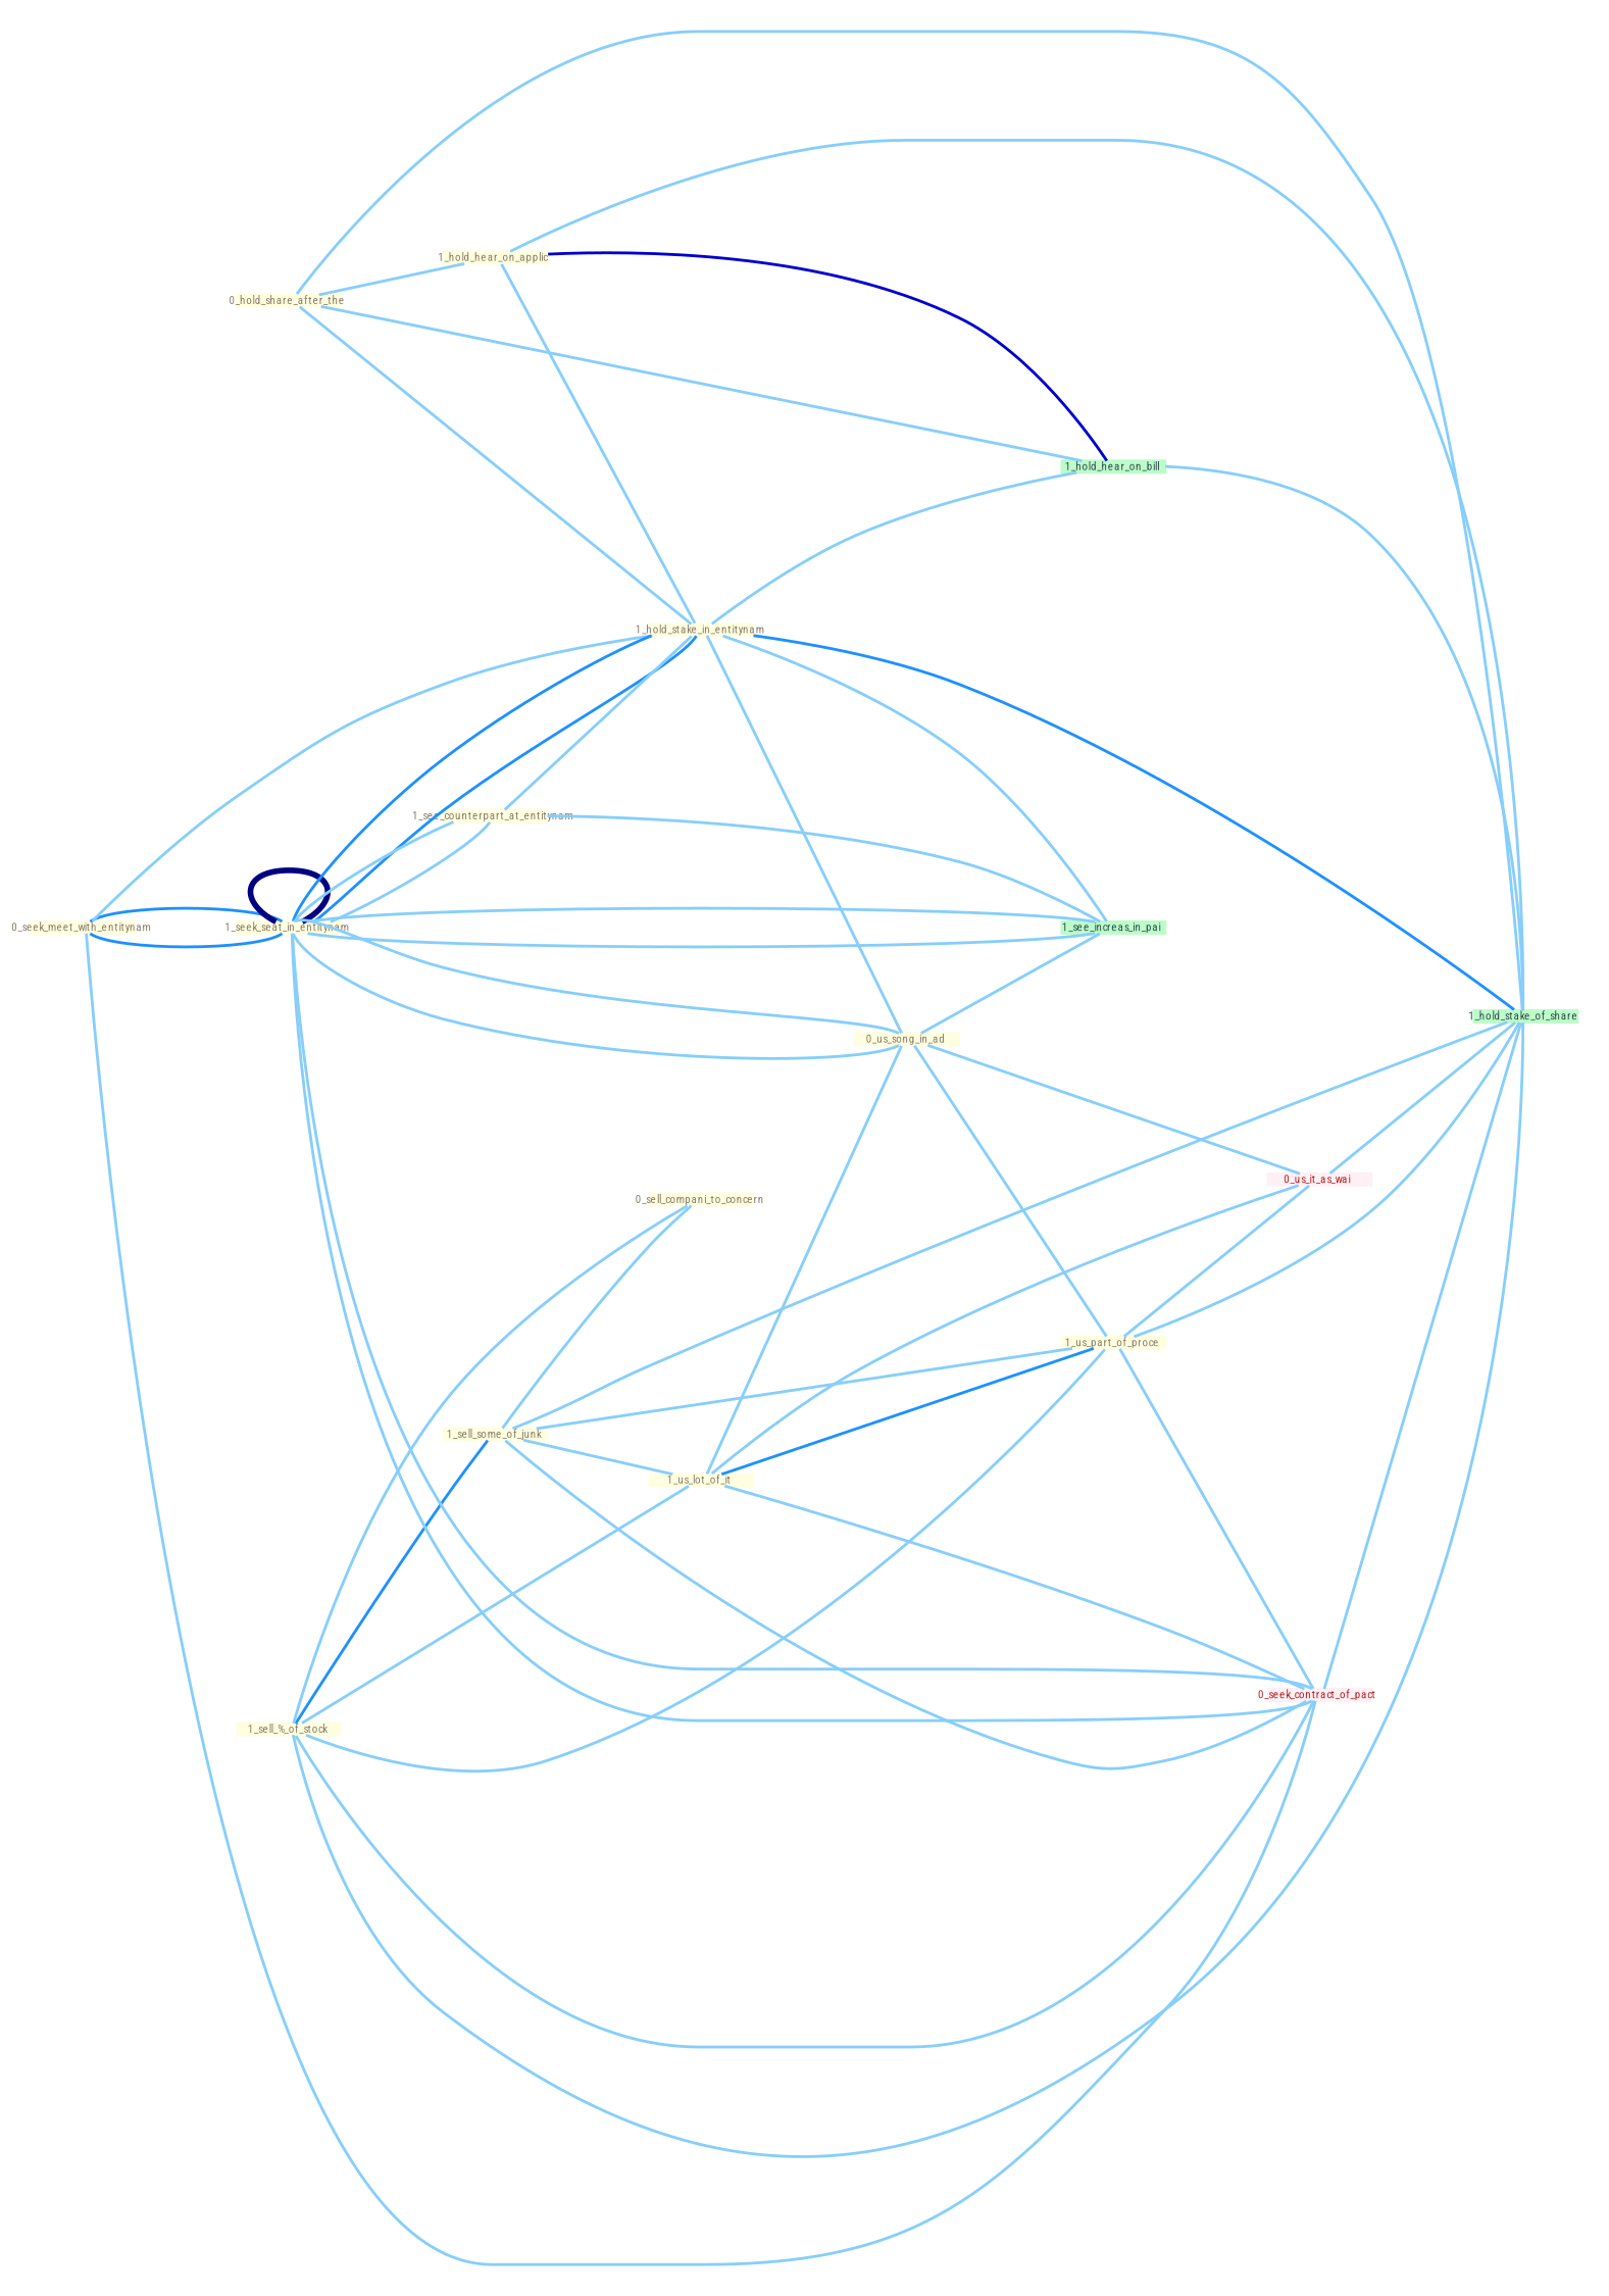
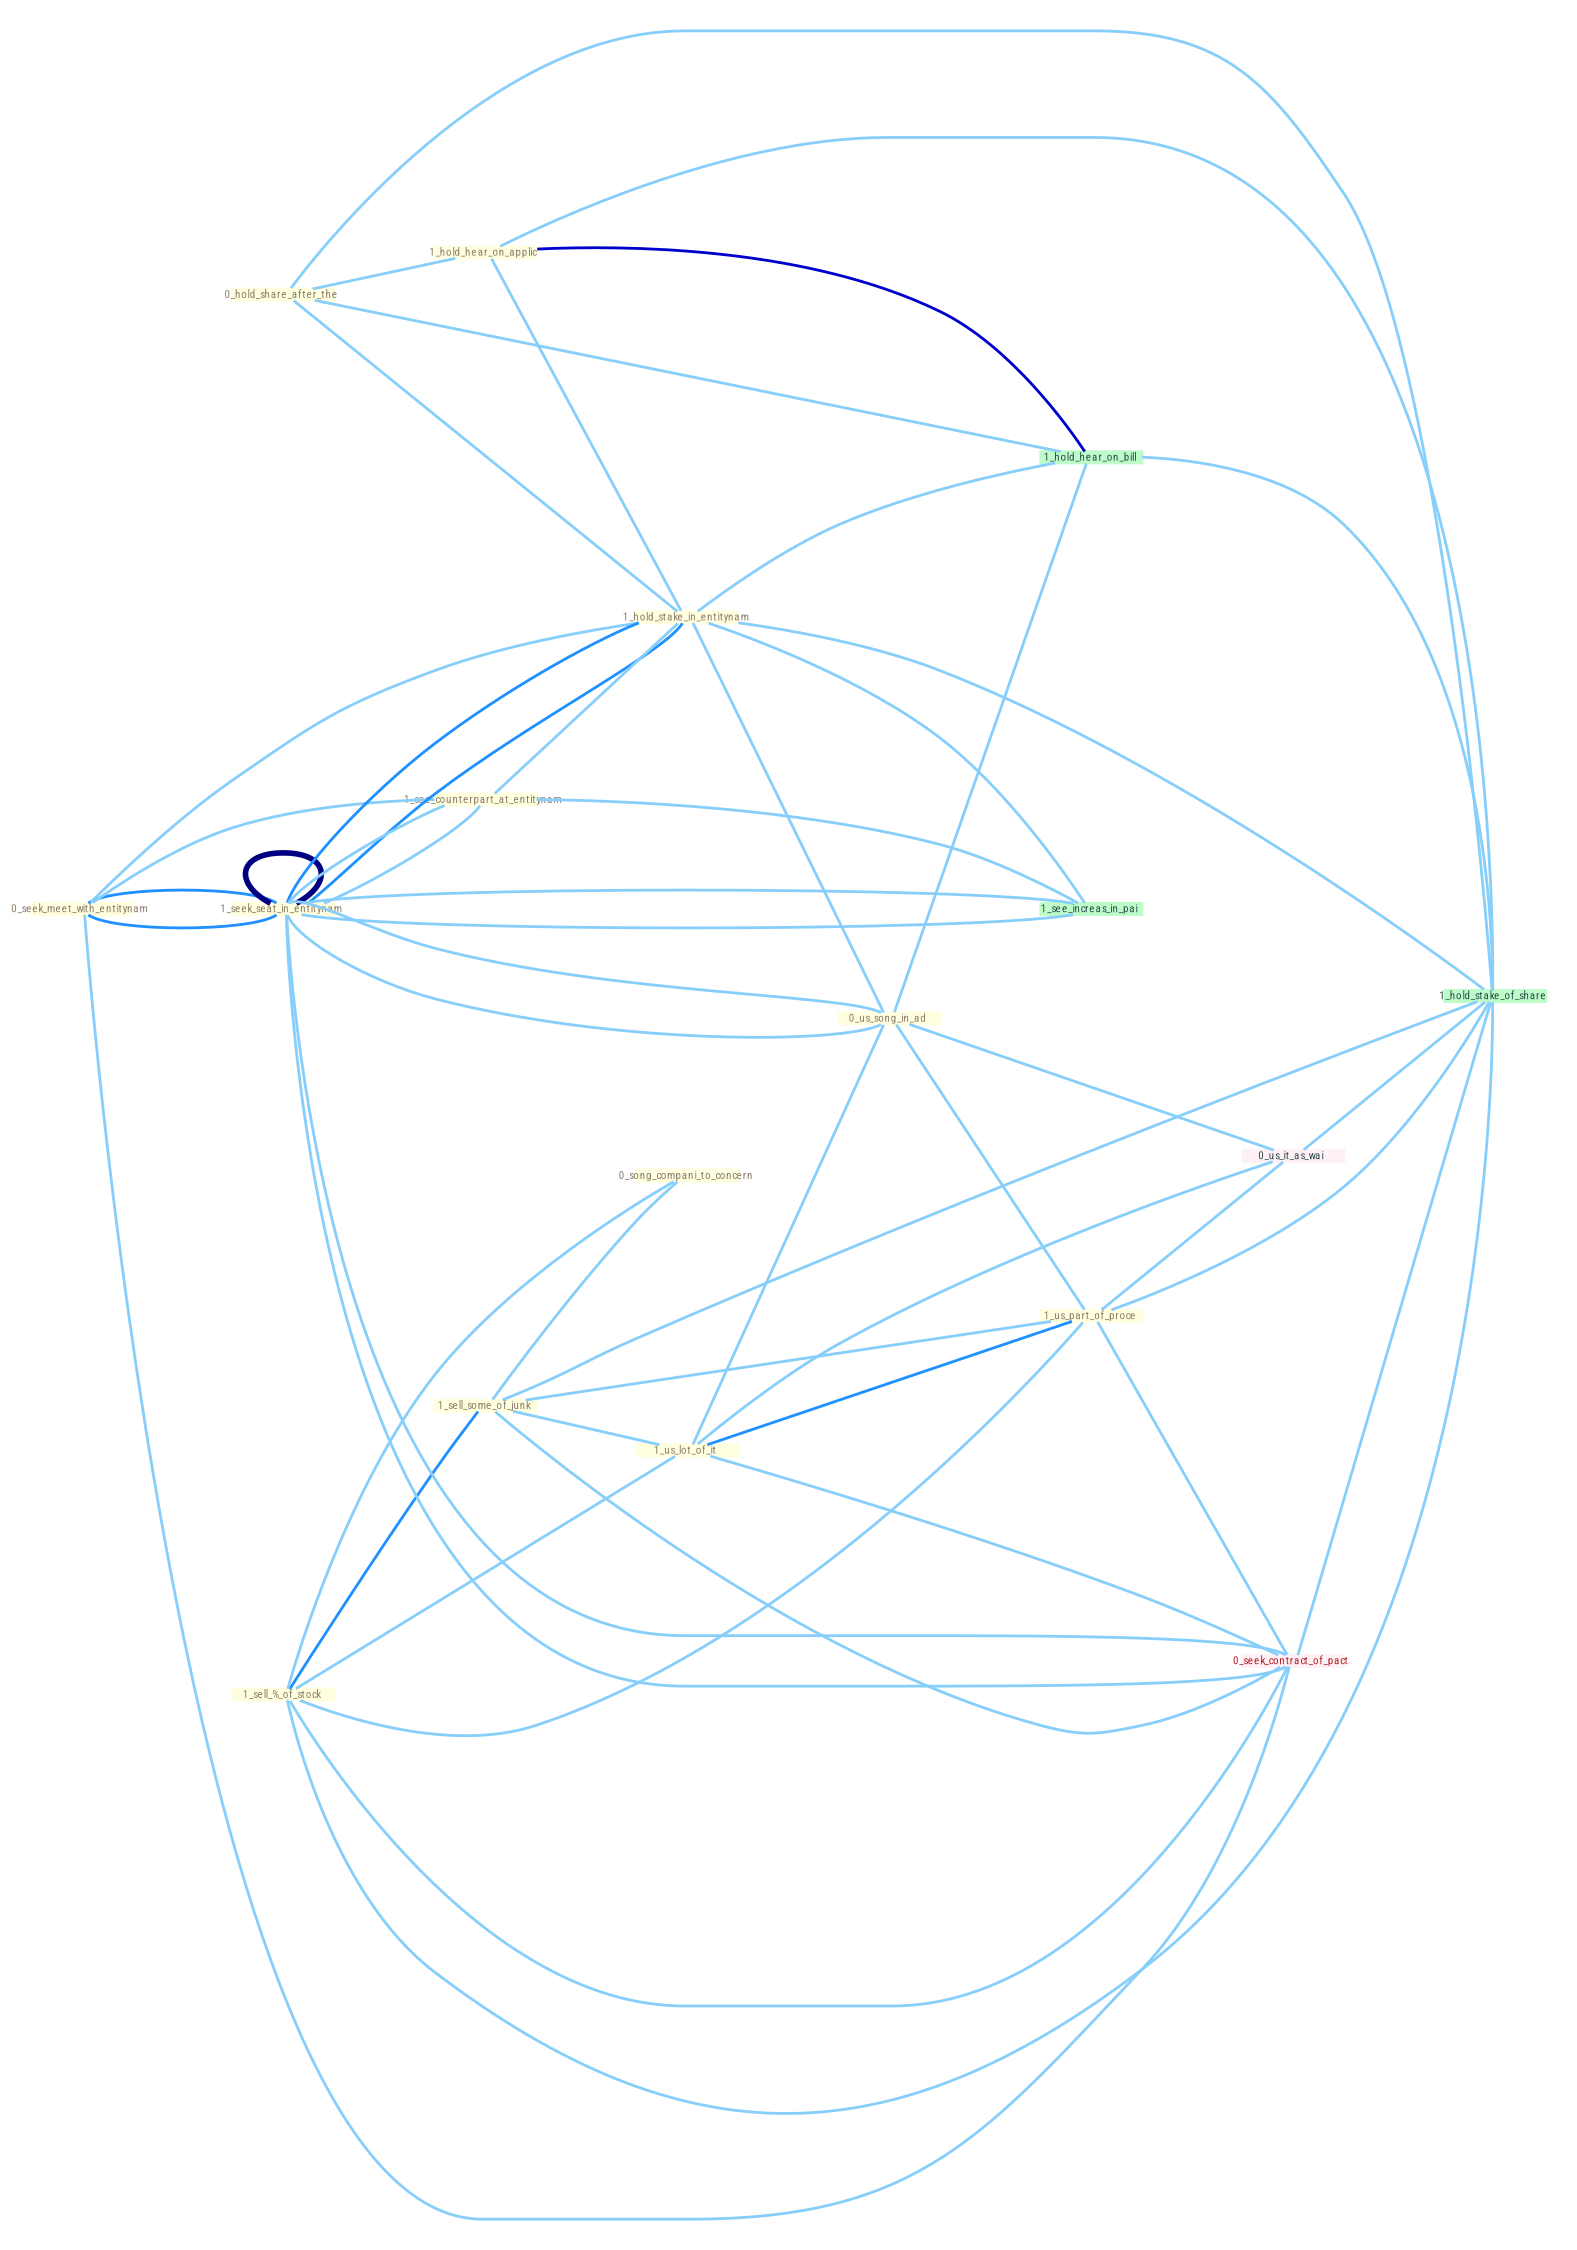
  graph {
    fontname="Roboto Condensed"
    rankdir=LR
    node [color="#ffffe0" fixedsize=true fontcolor="#8b7d6b" fontname="Roboto Condensed" fontsize=4 shape=polygon style=filled]
    edge [color="#87cefa" fontname="Roboto Condensed" w=1]
    "0_hold_share_after_the " [height=.06 width=.5]
    "1_sell_%_of_stock " [height=.06 width=.5]
    "1_hold_hear_on_applic " [height=.06 width=.5]
    "0_seek_meet_with_entitynam " [height=.06 width=.5]
    "1_sell_some_of_junk " [height=.06 width=.5]
    "1_seek_seat_in_entitynam " [height=.06 width=.5]
    "1_see_counterpart_at_entitynam " [height=.06 width=.5]
    "1_us_lot_of_it " [height=.06 width=.5]
    "1_hold_stake_in_entitynam " [height=.06 width=.5]
    "0_us_song_in_ad " [height=.06 width=.5]
    "1_us_part_of_proce " [height=.06 width=.5]
-   "0_sell_compani_to_concern " [height=.06 width=.5]
+   "0_sell_compani_to_concern " [height=.06 width=.5 label="0_song_compani_to_concern"]
    "0_seek_contract_of_pact " [color="#fff0f5" fontcolor="#b22222" height=.06 width=.5]
-   "0_us_it_as_wai " [color="#fff0f5" fontcolor="#b22222" height=.06 width=.5]
+   "0_us_it_as_wai " [color="#fff0f5" fontcolor="#2f4f4f" height=.06 width=.5]
    "1_hold_hear_on_bill " [color="#BDFCC9" fontcolor="#2f4f4f" height=.06 width=.5]
    "1_hold_stake_of_share " [color="#BDFCC9" fontcolor="#2f4f4f" height=.06 width=.5]
    "1_see_increas_in_pai " [color="#BDFCC9" fontcolor="#2f4f4f" height=.06 width=.5]
    subgraph sub_1 {
      "0_hold_share_after_the "
      "1_sell_%_of_stock "
      "1_hold_hear_on_applic "
      "0_seek_meet_with_entitynam "
      "1_sell_some_of_junk "
      "1_seek_seat_in_entitynam "
      "1_see_counterpart_at_entitynam "
      "1_us_lot_of_it "
      "1_hold_stake_in_entitynam "
      "0_us_song_in_ad "
      "1_us_part_of_proce "
      "0_sell_compani_to_concern "
    }
    subgraph sub_2 {
      "0_seek_contract_of_pact "
      "0_us_it_as_wai "
    }
    "0_hold_share_after_the " -- "1_hold_hear_on_applic "
    "0_hold_share_after_the " -- "1_hold_stake_in_entitynam "
    "0_hold_share_after_the " -- "1_hold_hear_on_bill "
    "0_hold_share_after_the " -- "1_hold_stake_of_share "
    "1_sell_%_of_stock " -- "1_sell_some_of_junk " [color="#1e90ff" w=2]
    "1_sell_%_of_stock " -- "1_us_lot_of_it "
    "1_sell_%_of_stock " -- "1_us_part_of_proce "
    "1_sell_%_of_stock " -- "0_sell_compani_to_concern "
    "1_sell_%_of_stock " -- "0_seek_contract_of_pact "
    "1_sell_%_of_stock " -- "1_hold_stake_of_share "
    "1_hold_hear_on_applic " -- "1_hold_stake_in_entitynam "
    "1_hold_hear_on_applic " -- "1_hold_hear_on_bill " [color="#0000cd" w=3]
    "1_hold_hear_on_applic " -- "1_hold_stake_of_share "
    "0_seek_meet_with_entitynam " -- "1_seek_seat_in_entitynam " [color="#1e90ff" w=2]
    "0_seek_meet_with_entitynam " -- "1_seek_seat_in_entitynam " [color="#1e90ff" w=2]
+   "0_seek_meet_with_entitynam " -- "1_see_counterpart_at_entitynam "
    "0_seek_meet_with_entitynam " -- "1_hold_stake_in_entitynam "
    "0_seek_meet_with_entitynam " -- "0_seek_contract_of_pact "
    "1_sell_some_of_junk " -- "1_us_lot_of_it "
    "1_sell_some_of_junk " -- "1_us_part_of_proce "
    "1_sell_some_of_junk " -- "0_sell_compani_to_concern "
    "1_sell_some_of_junk " -- "0_seek_contract_of_pact "
    "1_sell_some_of_junk " -- "1_hold_stake_of_share "
    "1_seek_seat_in_entitynam " -- "1_seek_seat_in_entitynam " [color="#000080" style=bold w=4]
    "1_seek_seat_in_entitynam " -- "1_see_counterpart_at_entitynam "
    "1_seek_seat_in_entitynam " -- "1_hold_stake_in_entitynam " [color="#1e90ff" w=2]
    "1_seek_seat_in_entitynam " -- "1_hold_stake_in_entitynam " [color="#1e90ff" w=2]
    "1_seek_seat_in_entitynam " -- "0_us_song_in_ad "
    "1_seek_seat_in_entitynam " -- "0_us_song_in_ad "
    "1_seek_seat_in_entitynam " -- "0_seek_contract_of_pact "
    "1_seek_seat_in_entitynam " -- "0_seek_contract_of_pact "
    "1_seek_seat_in_entitynam " -- "1_see_increas_in_pai "
    "1_seek_seat_in_entitynam " -- "1_see_increas_in_pai "
    "1_see_counterpart_at_entitynam " -- "1_seek_seat_in_entitynam "
    "1_see_counterpart_at_entitynam " -- "1_hold_stake_in_entitynam "
    "1_see_counterpart_at_entitynam " -- "1_see_increas_in_pai "
    "1_us_lot_of_it " -- "0_us_song_in_ad "
    "1_us_lot_of_it " -- "1_us_part_of_proce " [color="#1e90ff" w=2]
    "1_us_lot_of_it " -- "0_seek_contract_of_pact "
    "1_us_lot_of_it " -- "0_us_it_as_wai "
    "1_hold_stake_in_entitynam " -- "0_us_song_in_ad "
    "1_hold_stake_in_entitynam " -- "1_hold_hear_on_bill "
-   "1_hold_stake_in_entitynam " -- "1_hold_stake_of_share " [color="#1e90ff" w=2]
+   "1_hold_stake_in_entitynam " -- "1_hold_stake_of_share " [w=2]
    "1_hold_stake_in_entitynam " -- "1_see_increas_in_pai "
    "0_us_song_in_ad " -- "1_us_part_of_proce "
    "0_us_song_in_ad " -- "0_us_it_as_wai "
-   "0_us_song_in_ad " -- "1_see_increas_in_pai "
+   "0_us_song_in_ad " -- "1_hold_hear_on_bill "
    "1_us_part_of_proce " -- "0_seek_contract_of_pact "
    "1_us_part_of_proce " -- "0_us_it_as_wai "
    "1_us_part_of_proce " -- "1_hold_stake_of_share "
    "0_seek_contract_of_pact " -- "1_hold_stake_of_share "
    "0_us_it_as_wai " -- "1_hold_stake_of_share "
    "1_hold_hear_on_bill " -- "1_hold_stake_of_share "
  }
